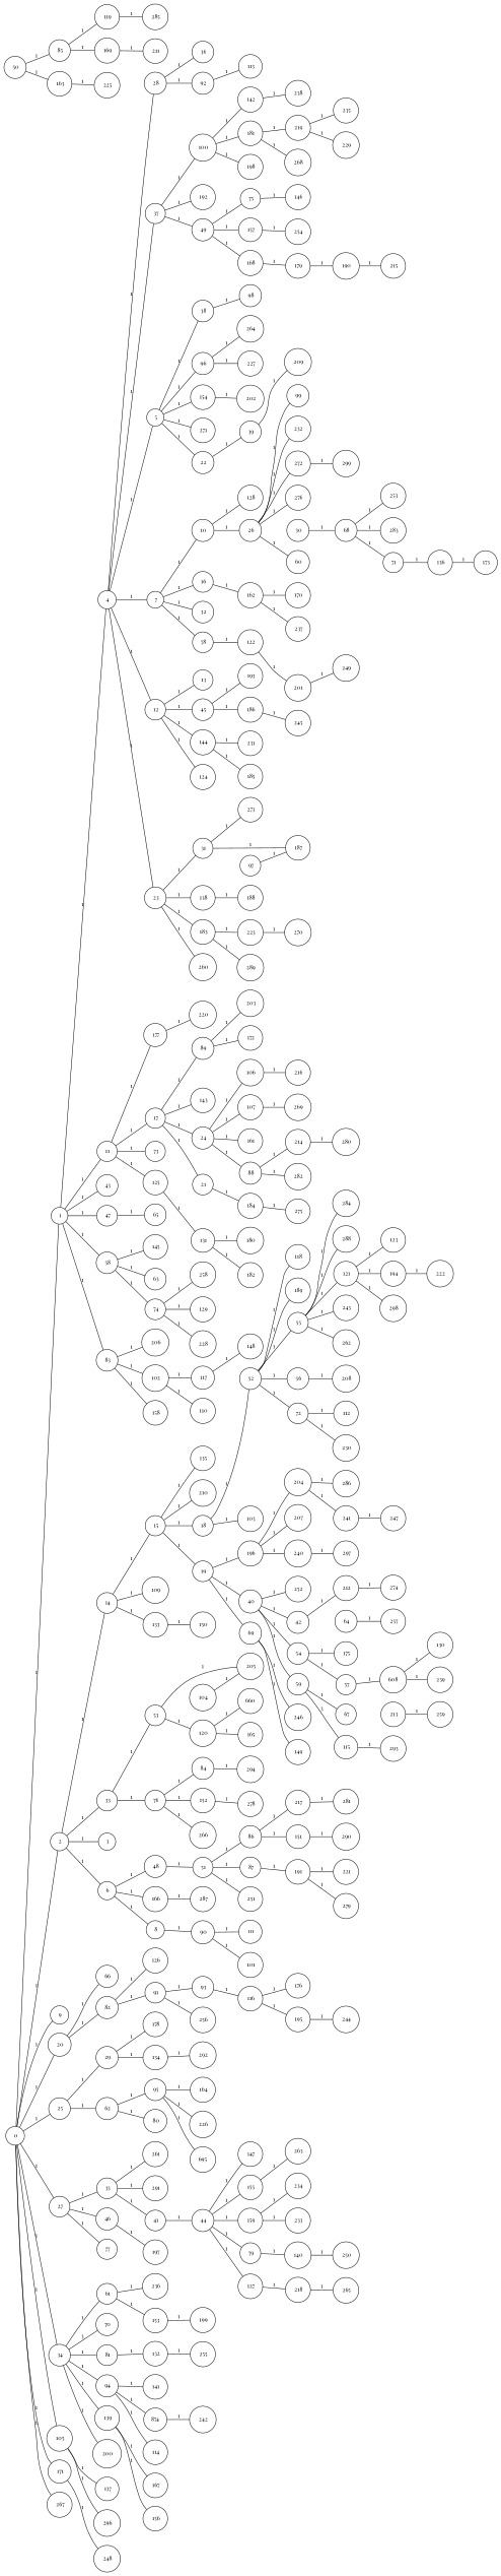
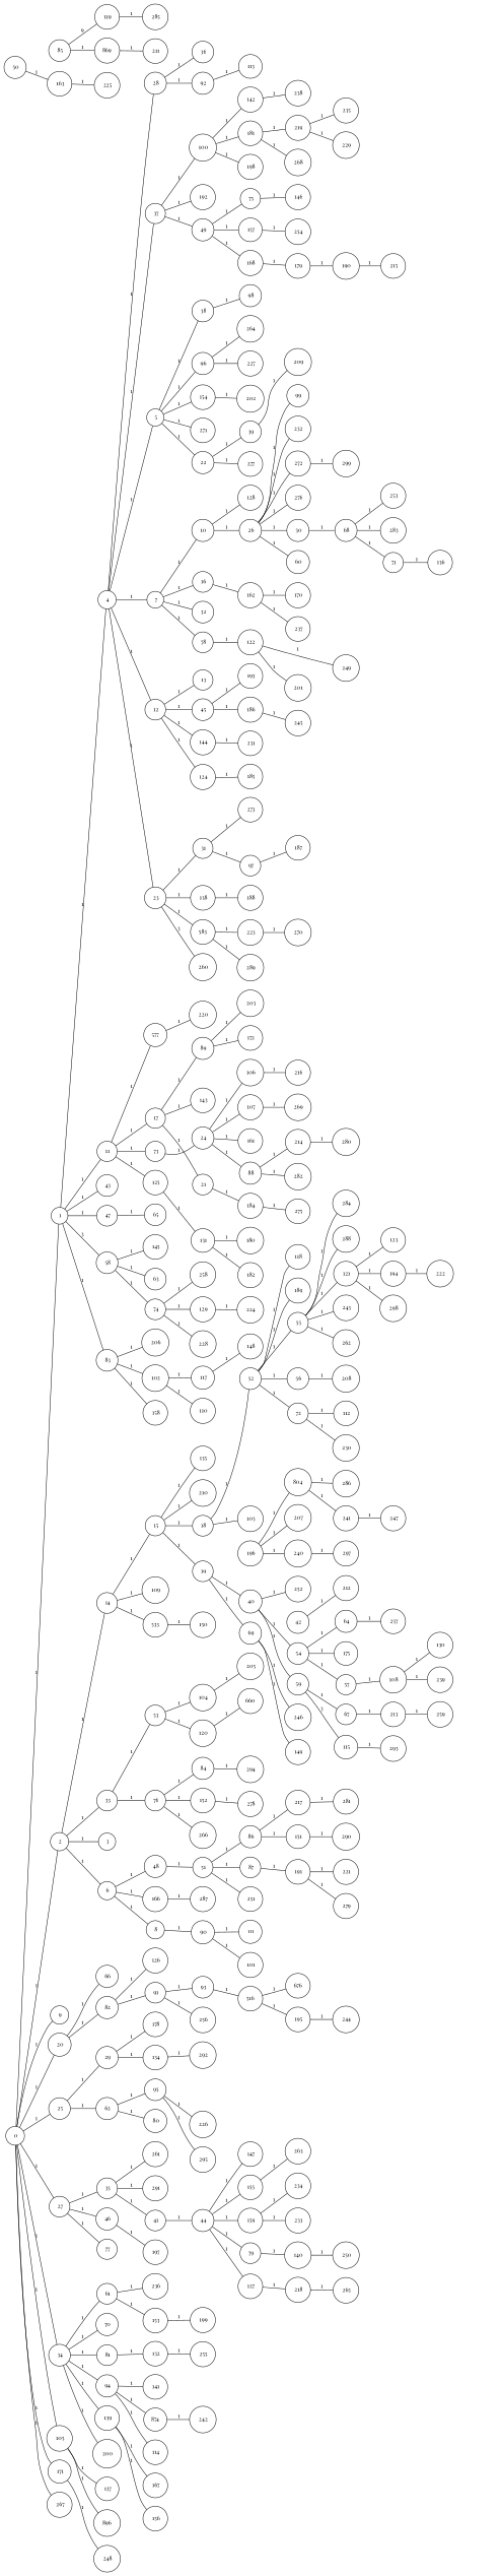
  graph {
    fixedsize="true;"
    fontname="Playfair Display"
    rankdir=LR
    node [color=black fontname="Playfair Display" fontsize=12 hight=.12 shape=circle]
    edge [fontname="Playfair Display" fontsize=12]
    n1 [label=" 0" width=.12]
    n2 [label=" 1" width=.12]
    n3 [label=" 2" width=.12]
    n4 [label=" 9" width=.12]
    n5 [label=" 20" width=.12]
    n6 [label=" 25" width=.12]
    n7 [label=" 27" width=.12]
    n8 [label=" 34" width=.12]
    n9 [label=" 105" width=.12]
    n10 [label=" 171" width=.12]
    n11 [label=" 267" width=.12]
    n12 [label=" 4" width=.12]
    n13 [label=" 11" width=.12]
    n14 [label=" 43" width=.12]
    n15 [label=" 47" width=.12]
    n16 [label=" 58" width=.12]
    n17 [label=" 83" width=.12]
    n18 [label=" 3" width=.12]
    n19 [label=" 6" width=.12]
    n20 [label=" 14" width=.12]
    n21 [label=" 33" width=.12]
    n22 [label=" 66" width=.12]
    n23 [label=" 82" width=.12]
    n24 [label=" 29" width=.12]
    n25 [label=" 62" width=.12]
    n26 [label=" 35" width=.12]
    n27 [label=" 46" width=.12]
    n28 [label=" 77" width=.12]
    n29 [label=" 61" width=.12]
    n30 [label=" 70" width=.12]
    n31 [label=" 81" width=.12]
    n32 [label=" 94" width=.12]
    n33 [label=" 139" width=.12]
    n34 [label=" 200" width=.12]
    n35 [label=" 137" width=.12]
-   n36 [label=" 296" width=.12]
+   n36 [label=896 width=.12]
    n37 [label=" 248" width=.12]
    n38 [label=" 5" width=.12]
    n39 [label=" 7" width=.12]
    n40 [label=" 12" width=.12]
    n41 [label=" 23" width=.12]
    n42 [label=" 28" width=.12]
    n43 [label=" 37" width=.12]
    n44 [label=" 17" width=.12]
    n45 [label=" 73" width=.12]
    n46 [label=" 125" width=.12]
-   n47 [label=" 177" width=.12]
+   n47 [label=577 width=.12]
    n48 [label=" 65" width=.12]
    n49 [label=" 63" width=.12]
    n50 [label=" 74" width=.12]
    n51 [label=" 145" width=.12]
    n52 [label=" 102" width=.12]
    n53 [label=" 158" width=.12]
    n54 [label=" 206" width=.12]
    n55 [label=" 8" width=.12]
    n56 [label=" 48" width=.12]
    n57 [label=" 166" width=.12]
    n58 [label=" 15" width=.12]
    n59 [label=" 109" width=.12]
-   n60 [label=" 133" width=.12]
+   n60 [label=533 width=.12]
    n61 [label=" 53" width=.12]
    n62 [label=" 76" width=.12]
    n63 [label=" 22" width=.12]
    n64 [label=" 38" width=.12]
    n65 [label=" 96" width=.12]
    n66 [label=" 154" width=.12]
    n67 [label=" 271" width=.12]
    n68 [label=" 10" width=.12]
    n69 [label=" 16" width=.12]
    n70 [label=" 32" width=.12]
    n71 [label=" 78" width=.12]
    n72 [label=" 13" width=.12]
    n73 [label=" 45" width=.12]
    n74 [label=" 124" width=.12]
    n75 [label=" 144" width=.12]
    n76 [label=" 31" width=.12]
    n77 [label=" 138" width=.12]
-   n78 [label=" 183" width=.12]
+   n78 [label=583 width=.12]
    n79 [label=" 260" width=.12]
    n80 [label=" 36" width=.12]
    n81 [label=" 92" width=.12]
    n82 [label=" 49" width=.12]
    n83 [label=" 100" width=.12]
    n84 [label=" 192" width=.12]
    n85 [label=" 39" width=.12]
+   n86 [label=" 277" width=.12]
    n87 [label=" 98" width=.12]
    n88 [label=" 227" width=.12]
    n89 [label=" 264" width=.12]
    n90 [label=" 202" width=.12]
    n91 [label=" 90" width=.12]
    n92 [label=" 51" width=.12]
    n93 [label=" 287" width=.12]
    n94 [label=" 26" width=.12]
    n95 [label=" 128" width=.12]
    n96 [label=" 162" width=.12]
    n97 [label=" 122" width=.12]
    n98 [label=" 101" width=.12]
    n99 [label=" 111" width=.12]
    n100 [label=" 30" width=.12]
    n101 [label=" 60" width=.12]
    n102 [label=" 99" width=.12]
    n103 [label=" 232" width=.12]
    n104 [label=" 272" width=.12]
    n105 [label=" 276" width=.12]
    n106 [label=" 21" width=.12]
    n107 [label=" 24" width=.12]
    n108 [label=" 89" width=.12]
    n109 [label=" 143" width=.12]
    n110 [label=" 131" width=.12]
    n111 [label=" 220" width=.12]
    n112 [label=" 186" width=.12]
    n113 [label=" 193" width=.12]
    n114 [label=" 185" width=.12]
    n115 [label=" 231" width=.12]
    n116 [label=" 18" width=.12]
    n117 [label=" 19" width=.12]
    n118 [label=" 135" width=.12]
    n119 [label=" 210" width=.12]
    n120 [label=" 50" width=.12]
    n121 [label=" 85" width=.12]
    n122 [label=" 163" width=.12]
    n123 [label=" 150" width=.12]
    n124 [label=" 52" width=.12]
    n125 [label=" 103" width=.12]
    n126 [label=" 40" width=.12]
    n127 [label=" 69" width=.12]
    n128 [label=" 196" width=.12]
    n129 [label=" 170" width=.12]
    n130 [label=" 237" width=.12]
    n131 [label=" 184" width=.12]
    n132 [label=" 88" width=.12]
    n133 [label=" 106" width=.12]
    n134 [label=" 107" width=.12]
    n135 [label=" 161" width=.12]
    n136 [label=" 172" width=.12]
    n137 [label=" 203" width=.12]
    n138 [label=" 55" width=.12]
    n139 [label=" 56" width=.12]
    n140 [label=" 72" width=.12]
    n141 [label=" 118" width=.12]
    n142 [label=" 189" width=.12]
    n143 [label=" 42" width=.12]
    n144 [label=" 54" width=.12]
    n145 [label=" 59" width=.12]
    n146 [label=" 252" width=.12]
    n147 [label=" 149" width=.12]
    n148 [label=" 246" width=.12]
-   n149 [label=" 204" width=.12]
+   n149 [label=804 width=.12]
    n150 [label=" 207" width=.12]
    n151 [label=" 240" width=.12]
    n152 [label=" 91" width=.12]
    n153 [label=" 126" width=.12]
    n154 [label=" 275" width=.12]
    n155 [label=" 209" width=.12]
    n156 [label=" 97" width=.12]
    n157 [label=" 273" width=.12]
    n158 [label=" 188" width=.12]
    n159 [label=" 223" width=.12]
    n160 [label=" 289" width=.12]
    n161 [label=" 214" width=.12]
    n162 [label=" 282" width=.12]
    n163 [label=" 216" width=.12]
    n164 [label=" 269" width=.12]
    n165 [label=" 134" width=.12]
    n166 [label=" 178" width=.12]
    n167 [label=" 80" width=.12]
    n168 [label=" 95" width=.12]
    n169 [label=" 68" width=.12]
    n170 [label=" 299" width=.12]
    n171 [label=" 41" width=.12]
    n172 [label=" 261" width=.12]
    n173 [label=" 291" width=.12]
    n174 [label=" 197" width=.12]
    n175 [label=" 113" width=.12]
    n176 [label=" 292" width=.12]
    n177 [label=" 71" width=.12]
    n178 [label=" 253" width=.12]
    n179 [label=" 283" width=.12]
    n180 [label=" 187" width=.12]
    n181 [label=" 104" width=.12]
    n182 [label=" 120" width=.12]
    n183 [label=" 84" width=.12]
    n184 [label=" 152" width=.12]
    n185 [label=" 266" width=.12]
    n186 [label=" 153" width=.12]
    n187 [label=" 236" width=.12]
    n188 [label=" 132" width=.12]
    n189 [label=" 114" width=.12]
    n190 [label=" 141" width=.12]
    n191 [label=874 width=.12]
    n192 [label=" 156" width=.12]
    n193 [label=" 167" width=.12]
    n194 [label=" 44" width=.12]
    n195 [label=" 75" width=.12]
    n196 [label=" 157" width=.12]
    n197 [label=" 168" width=.12]
    n198 [label=" 142" width=.12]
    n199 [label=" 181" width=.12]
    n200 [label=" 198" width=.12]
    n201 [label=" 212" width=.12]
    n202 [label=" 57" width=.12]
    n203 [label=" 64" width=.12]
    n204 [label=" 175" width=.12]
    n205 [label=" 67" width=.12]
    n206 [label=" 115" width=.12]
    n207 [label=" 79" width=.12]
    n208 [label=" 127" width=.12]
    n209 [label=" 147" width=.12]
    n210 [label=" 155" width=.12]
    n211 [label=" 159" width=.12]
-   n212 [label=" 274" width=.12]
    n213 [label=" 140" width=.12]
    n214 [label=" 218" width=.12]
    n215 [label=" 263" width=.12]
    n216 [label=" 233" width=.12]
    n217 [label=" 234" width=.12]
    n218 [label=" 245" width=.12]
    n219 [label=" 86" width=.12]
    n220 [label=" 87" width=.12]
    n221 [label=" 251" width=.12]
    n222 [label=" 146" width=.12]
    n223 [label=" 254" width=.12]
    n224 [label=" 179" width=.12]
    n225 [label=" 119" width=.12]
-   n226 [label=" 169" width=.12]
+   n226 [label=869 width=.12]
    n227 [label=" 225" width=.12]
    n228 [label=" 151" width=.12]
    n229 [label=" 217" width=.12]
    n230 [label=" 191" width=.12]
    n231 [label=" 121" width=.12]
    n232 [label=" 243" width=.12]
    n233 [label=" 262" width=.12]
    n234 [label=" 284" width=.12]
    n235 [label=" 288" width=.12]
    n236 [label=" 208" width=.12]
    n237 [label=" 112" width=.12]
    n238 [label=" 230" width=.12]
    n239 [label=" 205" width=.12]
    n240 [label=660 width=.12]
-   n241 [label=" 165" width=.12]
-   n242 [label=608 width=.12]
+   n242 [label=" 108" width=.12]
    n243 [label=" 257" width=.12]
    n244 [label=" 123" width=.12]
    n245 [label=" 194" width=.12]
    n246 [label=" 298" width=.12]
    n247 [label=" 130" width=.12]
    n248 [label=" 239" width=.12]
    n249 [label=" 129" width=.12]
    n250 [label=" 228" width=.12]
    n251 [label=" 258" width=.12]
    n252 [label=" 213" width=.12]
    n253 [label=" 293" width=.12]
    n254 [label=" 199" width=.12]
-   n255 [label=" 164" width=.12]
    n256 [label=" 226" width=.12]
-   n257 [label=695 width=.12]
+   n257 [label=" 295" width=.12]
    n258 [label=" 259" width=.12]
    n259 [label=" 136" width=.12]
-   n260 [label=" 173" width=.12]
+   n261 [label=" 224" width=.12]
    n262 [label=" 294" width=.12]
    n263 [label=" 278" width=.12]
    n264 [label=" 201" width=.12]
    n265 [label=" 249" width=.12]
    n266 [label=" 250" width=.12]
    n267 [label=" 255" width=.12]
    n268 [label=" 93" width=.12]
    n269 [label=" 256" width=.12]
    n270 [label=" 110" width=.12]
    n271 [label=" 117" width=.12]
    n272 [label=" 285" width=.12]
    n273 [label=" 211" width=.12]
    n274 [label=" 290" width=.12]
    n275 [label=" 281" width=.12]
    n276 [label=" 221" width=.12]
    n277 [label=" 279" width=.12]
    n278 [label=" 280" width=.12]
-   n279 [label=" 116" width=.12]
-   n280 [label=" 176" width=.12]
+   n279 [label=516 width=.12]
+   n280 [label=676 width=.12]
    n281 [label=" 195" width=.12]
    n282 [label=" 242" width=.12]
    n283 [label=" 238" width=.12]
    n284 [label=" 219" width=.12]
    n285 [label=" 268" width=.12]
    n286 [label=" 148" width=.12]
    n287 [label=" 244" width=.12]
    n288 [label=" 222" width=.12]
    n289 [label=" 180" width=.12]
    n290 [label=" 182" width=.12]
    n291 [label=" 265" width=.12]
    n292 [label=" 190" width=.12]
    n293 [label=" 215" width=.12]
    n294 [label=" 229" width=.12]
    n295 [label=" 235" width=.12]
    n296 [label=" 270" width=.12]
    n297 [label=" 241" width=.12]
    n298 [label=" 286" width=.12]
    n299 [label=" 297" width=.12]
    n300 [label=" 247" width=.12]
    n1 -- n2 [label=1]
    n1 -- n3 [label=1]
    n1 -- n4 [label=1]
    n1 -- n5 [label=1]
    n1 -- n6 [label=1]
    n1 -- n7 [label=1]
    n1 -- n8 [label=1]
    n1 -- n9 [label=1]
    n1 -- n10 [label=1]
    n1 -- n11 [label=1]
    n2 -- n12 [label=1]
    n2 -- n13 [label=1]
    n2 -- n14 [label=1]
    n2 -- n15 [label=1]
-   n2 -- n16 [label=1]
+   n2 -- n16 [label=3]
    n2 -- n17 [label=1]
    n3 -- n18 [label=1]
    n3 -- n19 [label=1]
    n3 -- n20 [label=1]
    n3 -- n21 [label=1]
    n5 -- n22 [label=1]
    n5 -- n23 [label=1]
    n6 -- n24 [label=1]
    n6 -- n25 [label=1]
    n7 -- n26 [label=1]
    n7 -- n27 [label=1]
    n7 -- n28 [label=1]
    n8 -- n29 [label=1]
-   n8 -- n30 [label=3]
+   n8 -- n30 [label=1]
    n8 -- n31 [label=1]
    n8 -- n32 [label=1]
    n8 -- n33 [label=1]
    n8 -- n34 [label=1]
    n9 -- n35 [label=1]
    n9 -- n36 [label=1]
    n10 -- n37 [label=1]
    n12 -- n38 [label=1]
    n12 -- n39 [label=1]
    n12 -- n40 [label=1]
    n12 -- n41 [label=1]
    n12 -- n42 [label=1]
    n12 -- n43 [label=1]
    n13 -- n44 [label=1]
    n13 -- n45 [label=1]
    n13 -- n46 [label=1]
    n13 -- n47 [label=1]
    n15 -- n48 [label=1]
    n16 -- n49 [label=1]
    n16 -- n50 [label=1]
    n16 -- n51 [label=1]
    n17 -- n52 [label=1]
    n17 -- n53 [label=1]
    n17 -- n54 [label=1]
    n19 -- n55 [label=1]
    n19 -- n56 [label=1]
    n19 -- n57 [label=1]
    n20 -- n58 [label=1]
    n20 -- n59 [label=1]
    n20 -- n60 [label=1]
    n21 -- n61 [label=1]
    n21 -- n62 [label=1]
    n23 -- n152 [label=1]
    n23 -- n153 [label=1]
    n24 -- n165 [label=1]
    n24 -- n166 [label=1]
    n25 -- n167 [label=1]
    n25 -- n168 [label=1]
    n26 -- n171 [label=1]
    n26 -- n172 [label=1]
    n26 -- n173 [label=1]
    n27 -- n174 [label=1]
    n29 -- n186 [label=1]
    n29 -- n187 [label=1]
    n31 -- n188 [label=1]
    n32 -- n189 [label=1]
    n32 -- n190 [label=1]
    n32 -- n191 [label=1]
    n33 -- n192 [label=1]
    n33 -- n193 [label=1]
    n38 -- n63 [label=1]
    n38 -- n64 [label=1]
    n38 -- n65 [label=1]
    n38 -- n66 [label=1]
    n38 -- n67 [label=1]
    n39 -- n68 [label=1]
    n39 -- n69 [label=1]
    n39 -- n70 [label=1]
    n39 -- n71 [label=1]
    n40 -- n72 [label=1]
    n40 -- n73 [label=1]
    n40 -- n74 [label=1]
    n40 -- n75 [label=1]
    n41 -- n76 [label=1]
    n41 -- n77 [label=1]
    n41 -- n78 [label=1]
-   n41 -- n79 [label=1]
+   n41 -- n79 [label=3]
    n42 -- n80 [label=1]
    n42 -- n81 [label=1]
    n43 -- n82 [label=1]
    n43 -- n83 [label=1]
    n43 -- n84 [label=1]
    n44 -- n106 [label=1]
-   n44 -- n107 [label=1]
+   n45 -- n107 [label=1]
    n44 -- n108 [label=1]
    n44 -- n109 [label=1]
    n46 -- n110 [label=1]
    n47 -- n111 [label=1]
    n50 -- n249 [label=1]
    n50 -- n250 [label=1]
    n50 -- n251 [label=1]
    n52 -- n270 [label=1]
    n52 -- n271 [label=1]
    n55 -- n91 [label=1]
    n56 -- n92 [label=1]
    n57 -- n93 [label=1]
    n58 -- n116 [label=1]
    n58 -- n117 [label=1]
    n58 -- n118 [label=1]
    n58 -- n119 [label=1]
    n60 -- n123 [label=1]
-   n61 -- n239 [label=1]
+   n61 -- n181 [label=1]
    n61 -- n182 [label=1]
    n62 -- n183 [label=1]
    n62 -- n184 [label=1]
    n62 -- n185 [label=1]
    n63 -- n85 [label=1]
+   n63 -- n86 [label=1]
    n64 -- n87 [label=1]
    n65 -- n88 [label=1]
    n65 -- n89 [label=1]
    n66 -- n90 [label=1]
    n68 -- n94 [label=1]
    n68 -- n95 [label=1]
    n69 -- n96 [label=1]
    n71 -- n97 [label=1]
    n73 -- n112 [label=1]
    n73 -- n113 [label=1]
-   n75 -- n114 [label=1]
+   n74 -- n114 [label=1]
    n75 -- n115 [label=1]
-   n76 -- n180 [label=1]
+   n76 -- n156 [label=1]
    n76 -- n157 [label=1]
    n77 -- n158 [label=1]
    n78 -- n159 [label=1]
    n78 -- n160 [label=1]
    n81 -- n175 [label=1]
    n82 -- n195 [label=1]
    n82 -- n196 [label=1]
    n82 -- n197 [label=1]
    n83 -- n198 [label=1]
    n83 -- n199 [label=1]
    n83 -- n200 [label=1]
    n85 -- n155 [label=1]
    n91 -- n98 [label=1]
    n91 -- n99 [label=1]
    n92 -- n219 [label=1]
    n92 -- n220 [label=1]
    n92 -- n221 [label=1]
+   n94 -- n100 [label=1]
    n94 -- n101 [label=1]
    n94 -- n102 [label=1]
    n94 -- n103 [label=1]
    n94 -- n104 [label=1]
    n94 -- n105 [label=1]
    n96 -- n129 [label=1]
    n96 -- n130 [label=1]
    n97 -- n264 [label=1]
-   n264 -- n265 [label=1]
+   n97 -- n265 [label=1]
    n100 -- n169 [label=1]
    n104 -- n170 [label=1]
    n106 -- n131 [label=1]
    n107 -- n132 [label=1]
    n107 -- n133 [label=1]
    n107 -- n134 [label=1]
    n107 -- n135 [label=1]
    n108 -- n136 [label=1]
    n108 -- n137 [label=1]
    n110 -- n289 [label=1]
    n110 -- n290 [label=1]
    n112 -- n218 [label=1]
    n116 -- n124 [label=1]
    n116 -- n125 [label=1]
    n117 -- n126 [label=1]
    n117 -- n127 [label=1]
-   n117 -- n128 [label=1]
-   n120 -- n121 [label=1]
    n120 -- n122 [label=1]
-   n121 -- n225 [label=1]
+   n121 -- n225 [label=9]
    n121 -- n226 [label=1]
    n122 -- n227 [label=1]
    n124 -- n138 [label=1]
    n124 -- n139 [label=1]
    n124 -- n140 [label=1]
    n124 -- n141 [label=1]
    n124 -- n142 [label=1]
-   n126 -- n143 [label=1]
    n126 -- n144 [label=1]
    n126 -- n145 [label=1]
    n126 -- n146 [label=1]
    n127 -- n147 [label=1]
    n127 -- n148 [label=1]
    n128 -- n149 [label=1]
    n128 -- n150 [label=1]
    n128 -- n151 [label=1]
    n131 -- n154 [label=1]
    n132 -- n161 [label=1]
    n132 -- n162 [label=1]
    n133 -- n163 [label=1]
    n134 -- n164 [label=1]
    n138 -- n231 [label=1]
    n138 -- n232 [label=1]
    n138 -- n233 [label=1]
    n138 -- n234 [label=1]
    n138 -- n235 [label=1]
    n139 -- n236 [label=1]
    n140 -- n237 [label=1]
    n140 -- n238 [label=1]
    n143 -- n201 [label=1]
    n144 -- n202 [label=1]
+   n144 -- n203 [label=1]
    n144 -- n204 [label=1]
    n145 -- n205 [label=1]
    n145 -- n206 [label=3]
    n149 -- n297 [label=1]
    n149 -- n298 [label=1]
    n151 -- n299 [label=1]
    n152 -- n268 [label=1]
    n152 -- n269 [label=1]
    n156 -- n180 [label=1]
    n159 -- n296 [label=1]
    n161 -- n278 [label=1]
    n165 -- n176 [label=1]
-   n168 -- n255 [label=1]
    n168 -- n256 [label=1]
    n168 -- n257 [label=1]
    n169 -- n177 [label=1]
    n169 -- n178 [label=1]
    n169 -- n179 [label=1]
    n171 -- n194 [label=1]
    n177 -- n259 [label=1]
    n181 -- n239 [label=1]
    n182 -- n240 [label=1]
-   n182 -- n241 [label=1]
    n183 -- n262 [label=1]
    n184 -- n263 [label=1]
    n186 -- n254 [label=1]
    n188 -- n267 [label=1]
    n191 -- n282 [label=1]
    n194 -- n207 [label=1]
    n194 -- n208 [label=1]
    n194 -- n209 [label=1]
    n194 -- n210 [label=1]
    n194 -- n211 [label=1]
    n195 -- n222 [label=1]
    n196 -- n223 [label=1]
    n197 -- n224 [label=1]
    n198 -- n283 [label=1]
    n199 -- n284 [label=1]
    n199 -- n285 [label=1]
-   n201 -- n212 [label=1]
    n202 -- n242 [label=1]
    n203 -- n243 [label=1]
+   n205 -- n252 [label=1]
    n206 -- n253 [label=1]
    n207 -- n213 [label=1]
    n208 -- n214 [label=1]
    n210 -- n215 [label=1]
    n211 -- n216 [label=1]
    n211 -- n217 [label=1]
    n213 -- n266 [label=1]
    n214 -- n291 [label=1]
    n219 -- n228 [label=1]
    n219 -- n229 [label=1]
    n220 -- n230 [label=1]
    n224 -- n292 [label=1]
    n225 -- n272 [label=1]
    n226 -- n273 [label=1]
    n228 -- n274 [label=1]
    n229 -- n275 [label=1]
    n230 -- n276 [label=1]
    n230 -- n277 [label=1]
    n231 -- n244 [label=1]
    n231 -- n245 [label=1]
    n231 -- n246 [label=1]
    n242 -- n247 [label=1]
    n242 -- n248 [label=1]
    n245 -- n288 [label=1]
+   n249 -- n261 [label=1]
    n252 -- n258 [label=1]
-   n259 -- n260 [label=1]
    n268 -- n279 [label=1]
    n271 -- n286 [label=1]
    n279 -- n280 [label=1]
    n279 -- n281 [label=1]
    n281 -- n287 [label=1]
    n284 -- n294 [label=1]
    n284 -- n295 [label=1]
    n292 -- n293 [label=1]
    n297 -- n300 [label=1]
  }
